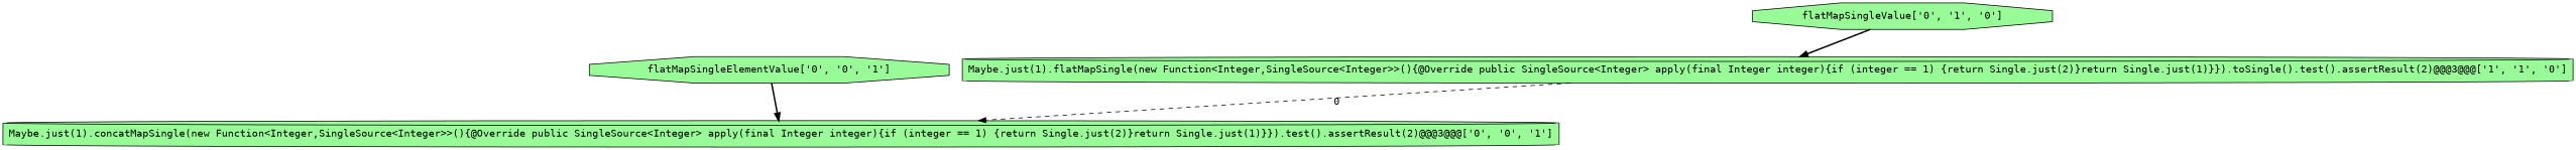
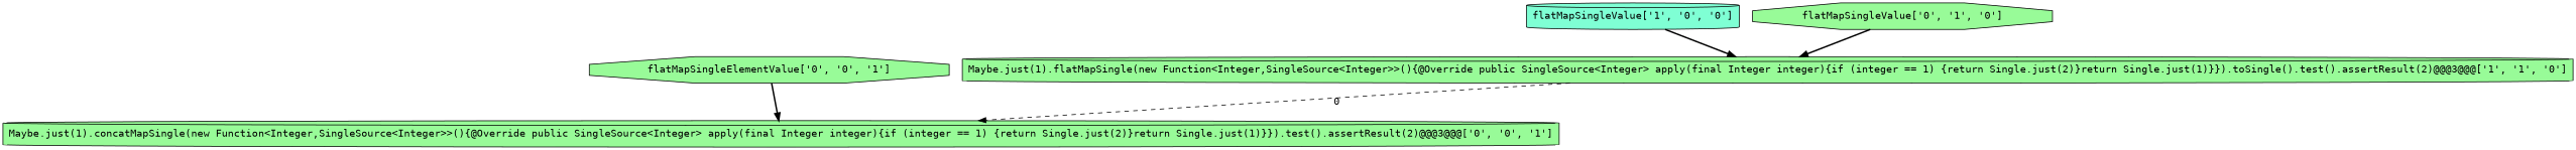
  digraph {
    fontname="DejaVu Sans Mono"
    node [fillcolor=palegreen shape=cylinder style=filled fontname="DejaVu Sans Mono"]
    edge [style=bold fontname="DejaVu Sans Mono"]
    n1 [label="flatMapSingleElementValue['0', '0', '1']" shape=octagon]
    n2 [label="Maybe.just(1).concatMapSingle(new Function<Integer,SingleSource<Integer>>(){@Override public SingleSource<Integer> apply(final Integer integer){if (integer == 1) {return Single.just(2)}return Single.just(1)}}).test().assertResult(2)@@@3@@@['0', '0', '1']"]
+   n3 [fillcolor=aquamarine label="flatMapSingleValue['1', '0', '0']"]
    n4 [label="Maybe.just(1).flatMapSingle(new Function<Integer,SingleSource<Integer>>(){@Override public SingleSource<Integer> apply(final Integer integer){if (integer == 1) {return Single.just(2)}return Single.just(1)}}).toSingle().test().assertResult(2)@@@3@@@['1', '1', '0']"]
    n5 [label="flatMapSingleValue['0', '1', '0']" shape=octagon]
    n1 -> n2
+   n3 -> n4
    n4 -> n2 [label=0 style=dashed]
    n5 -> n4
  }
